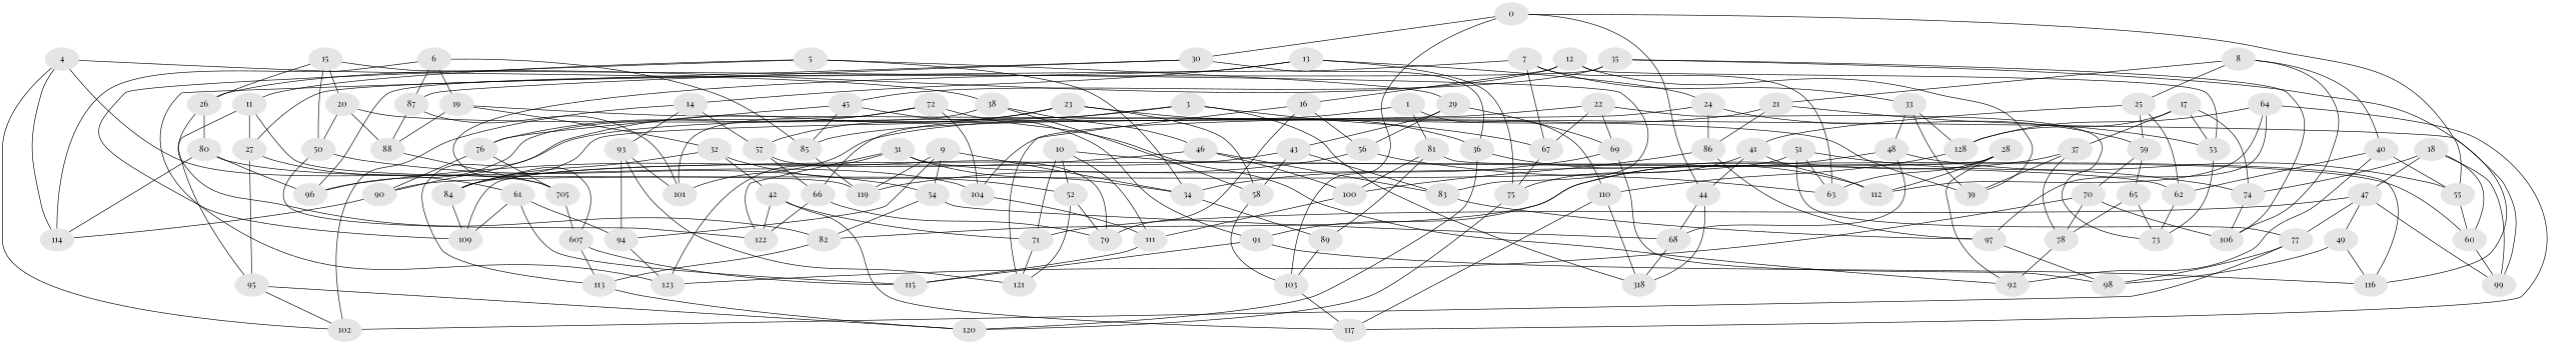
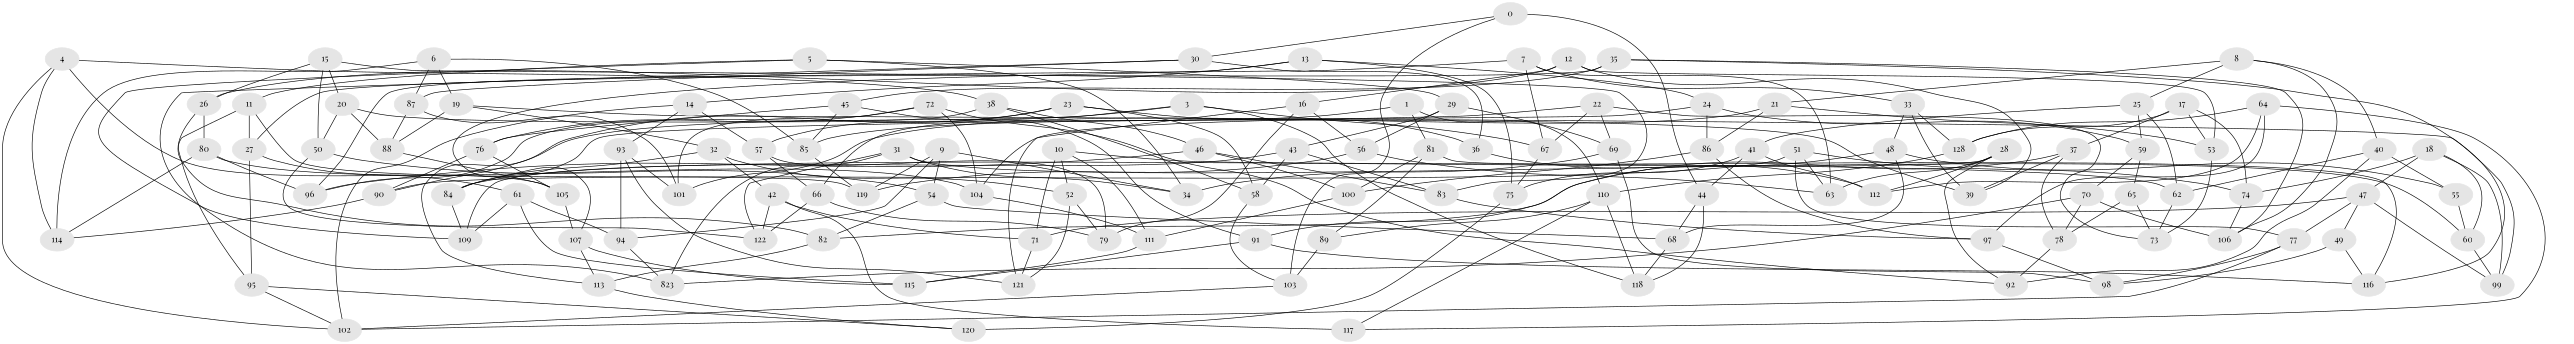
  graph {
    fontname="Playfair Display"
    node [color=gray90 fontname="Playfair Display" style=filled]
    edge [fontname="Playfair Display"]
    1
    81
    85
    110
    65
    73
    78
    89
    116
    100
    119
-   118 [label=318]
+   118
    117
    n14 [label=0]
    30
    44
    55
    103
    87
    36
-   123
+   123 [label=823]
    68
    60
    3
    66
    67
    90
    79
    122
    75
    114
    4
    38
    102
-   105 [label=705]
+   105
    58
    96
    46
-   107 [label=607]
+   107
    5
    11
    29
    34
    109
    27
    95
    56
    69
    43
    6
    19
    99
    32
    88
    101
    7
    33
    63
    61
    39
    n61 [label=128]
    48
    8
    21
    25
    40
    106
    53
    86
    62
    59
    41
    92
    9
    54
    94
    82
    10
    52
    71
    111
    121
    115
    120
    12
    16
    26
    80
    13
    14
    24
    57
    93
    84
    113
    15
    20
    50
    83
    97
    17
    37
    74
    18
    47
    49
    98
    42
    22
    104
    23
    112
    70
    28
    31
    91
    35
    45
    76
    77
    51
    64
    72
    1 -- 81
    1 -- 85
    1 -- 110
    81 -- 89
    81 -- 116
    81 -- 100
    85 -- 119
    110 -- 118
    110 -- 117
    65 -- 73
    65 -- 78
    78 -- 92
    89 -- 103
    100 -- 111
    n14 -- 30
    n14 -- 44
-   n14 -- 55
    n14 -- 103
    30 -- 87
    30 -- 36
    30 -- 123
    44 -- 118
    44 -- 68
    55 -- 60
-   103 -- 117
+   103 -- 102
    87 -- 88
    87 -- 101
-   36 -- 120
    36 -- 112
    68 -- 118
    60 -- 99
    3 -- 118
    3 -- 66
    3 -- 67
    3 -- 90
    66 -- 79
    66 -- 122
    67 -- 75
    90 -- 114
    75 -- 120
    4 -- 114
    4 -- 38
    4 -- 102
    4 -- 105
    38 -- 58
    38 -- 96
    38 -- 46
    105 -- 107
    58 -- 103
    46 -- 100
    46 -- 96
    46 -- 83
    107 -- 115
    107 -- 113
    5 -- 11
    5 -- 29
    5 -- 34
    5 -- 109
    11 -- 119
    11 -- 27
    11 -- 95
    29 -- 56
    29 -- 69
    29 -- 43
-   34 -- 89
+   110 -- 89
    27 -- 95
    27 -- 61
    95 -- 102
    95 -- 120
    56 -- 119
    56 -- 63
    69 -- 34
    69 -- 98
    43 -- 58
    43 -- 84
    43 -- 83
    6 -- 85
    6 -- 87
    6 -- 114
    6 -- 19
    19 -- 99
    19 -- 32
    19 -- 88
    32 -- 52
    32 -- 84
    32 -- 42
    88 -- 105
    7 -- 67
    7 -- 27
    7 -- 33
    7 -- 63
    33 -- 39
    33 -- n61
    33 -- 48
    61 -- 109
    61 -- 94
    61 -- 115
    n61 -- 110
    48 -- 55
    48 -- 68
    48 -- 91
    8 -- 21
    8 -- 25
    8 -- 40
    8 -- 106
    21 -- 101
    21 -- 53
    21 -- 86
    25 -- 62
    25 -- 59
    25 -- 41
    40 -- 55
    40 -- 62
    40 -- 92
    53 -- 73
    86 -- 100
    86 -- 97
    62 -- 73
    59 -- 65
    59 -- 70
    41 -- 44
    41 -- 75
    41 -- 112
    9 -- 119
    9 -- 34
    9 -- 54
    9 -- 94
    54 -- 68
    54 -- 82
    94 -- 123
    82 -- 113
    10 -- 62
    10 -- 52
    10 -- 71
    10 -- 111
    52 -- 79
    52 -- 121
    71 -- 121
    111 -- 115
    12 -- 39
    12 -- 53
    12 -- 16
    12 -- 26
    16 -- 79
    16 -- 56
    16 -- 121
    26 -- 82
    26 -- 80
    80 -- 114
    80 -- 96
    80 -- 104
    13 -- 75
    13 -- 107
    13 -- 14
    13 -- 24
    14 -- 102
    14 -- 57
    14 -- 93
    24 -- 86
    24 -- 59
    24 -- 84
    57 -- 66
    57 -- 79
    93 -- 101
    93 -- 94
    93 -- 121
    84 -- 109
    113 -- 120
    15 -- 26
    15 -- 20
    15 -- 50
    15 -- 83
    20 -- 88
    20 -- 39
    20 -- 50
    50 -- 122
    50 -- 54
    83 -- 97
    97 -- 98
    17 -- n61
    17 -- 53
    17 -- 37
    17 -- 74
    37 -- 78
    37 -- 39
    37 -- 82
    74 -- 106
    18 -- 60
    18 -- 99
    18 -- 74
    18 -- 47
    47 -- 99
    47 -- 71
    47 -- 49
    47 -- 77
    49 -- 116
    49 -- 98
    42 -- 117
    42 -- 122
    42 -- 71
    22 -- 73
    22 -- 67
    22 -- 69
    22 -- 104
    104 -- 111
    23 -- 36
    23 -- 58
    23 -- 57
    23 -- 113
    70 -- 78
    70 -- 123
    70 -- 106
    28 -- 109
    28 -- 63
    28 -- 92
    28 -- 112
    31 -- 123
    31 -- 60
    31 -- 122
    31 -- 34
    91 -- 116
    91 -- 115
    35 -- 116
    35 -- 96
    35 -- 106
    35 -- 45
    45 -- 85
    45 -- 91
    45 -- 76
    76 -- 90
    76 -- 105
    77 -- 102
    77 -- 98
    51 -- 90
    51 -- 63
    51 -- 74
    51 -- 77
    64 -- 117
    64 -- n61
    64 -- 97
    64 -- 112
    72 -- 101
    72 -- 92
    72 -- 104
    72 -- 76
  }
